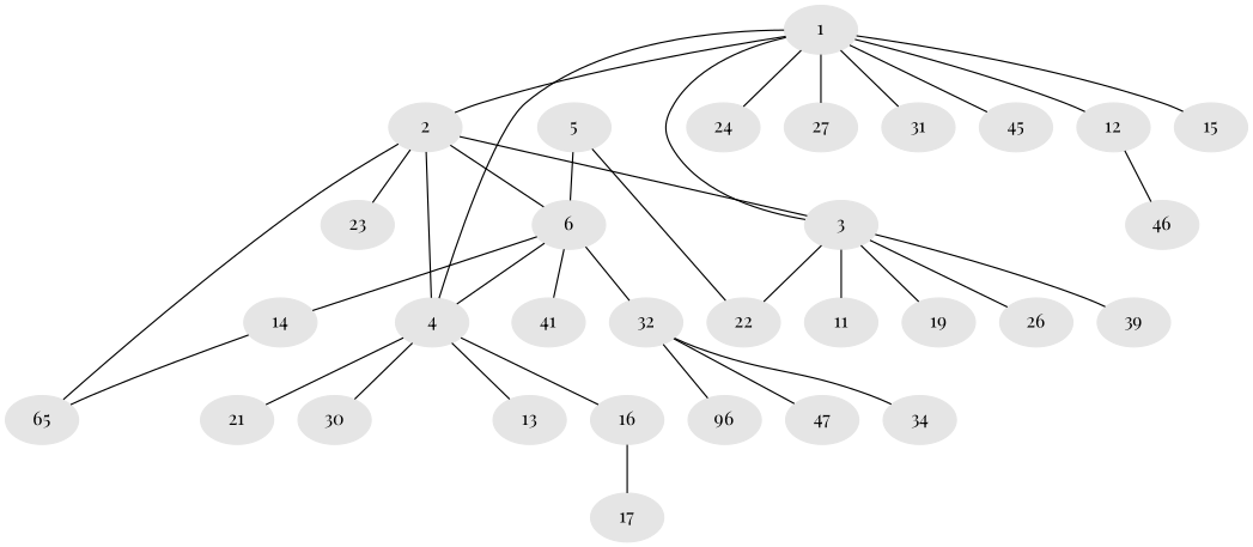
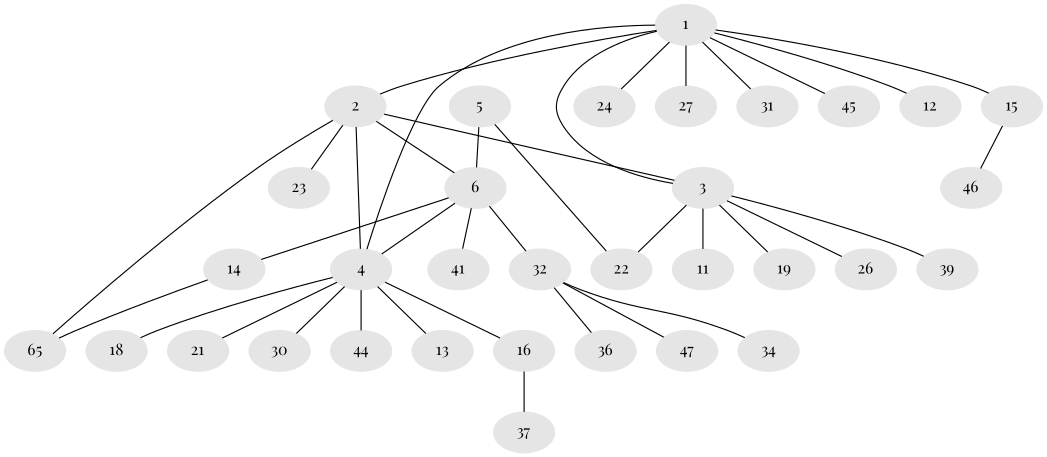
  graph {
    fontname="Playfair Display"
    node [color=gray90 fontname="Playfair Display" style=filled]
    edge [fontname="Playfair Display"]
    1 [super="+4"]
    2 [super="+10"]
    3 [super="+20"]
    n4 [label=4 super="+8"]
    12 [super="+43"]
    15
    24 [super="+48"]
    27 [super="+35"]
    31 [super="+37"]
    45
    6 [super="+9"]
    23 [super="+42"]
    n13 [label=65 super="+38"]
    11
    19 [super="+28"]
    26
    39
    22
    13
    16 [super="+40"]
+   18
    21
    30
+   44
    46
    14
    32 [super="+33"]
    41
    5 [super="+29"]
    34
-   36 [label=96]
+   36
    47
-   17
+   17 [label=37]
    1 -- 2
    1 -- 3
    1 -- n4
    1 -- 12
    1 -- 15
    1 -- 24
    1 -- 27
    1 -- 31
    1 -- 45
    2 -- 3
    2 -- n4 [weight=2]
    2 -- 6 [weight=2]
    2 -- 23
    2 -- n13
    3 -- 11
    3 -- 19
    3 -- 26
    3 -- 39
    3 -- 22
    n4 -- 13
    n4 -- 16
+   n4 -- 18
    n4 -- 21
    n4 -- 30
-   12 -- 46
+   n4 -- 44
+   15 -- 46
    6 -- n4
    6 -- 14
    6 -- 32
    6 -- 41
    16 -- 17
    14 -- n13
    32 -- 34
    32 -- 36
    32 -- 47
    5 -- 6
    5 -- 22
  }
